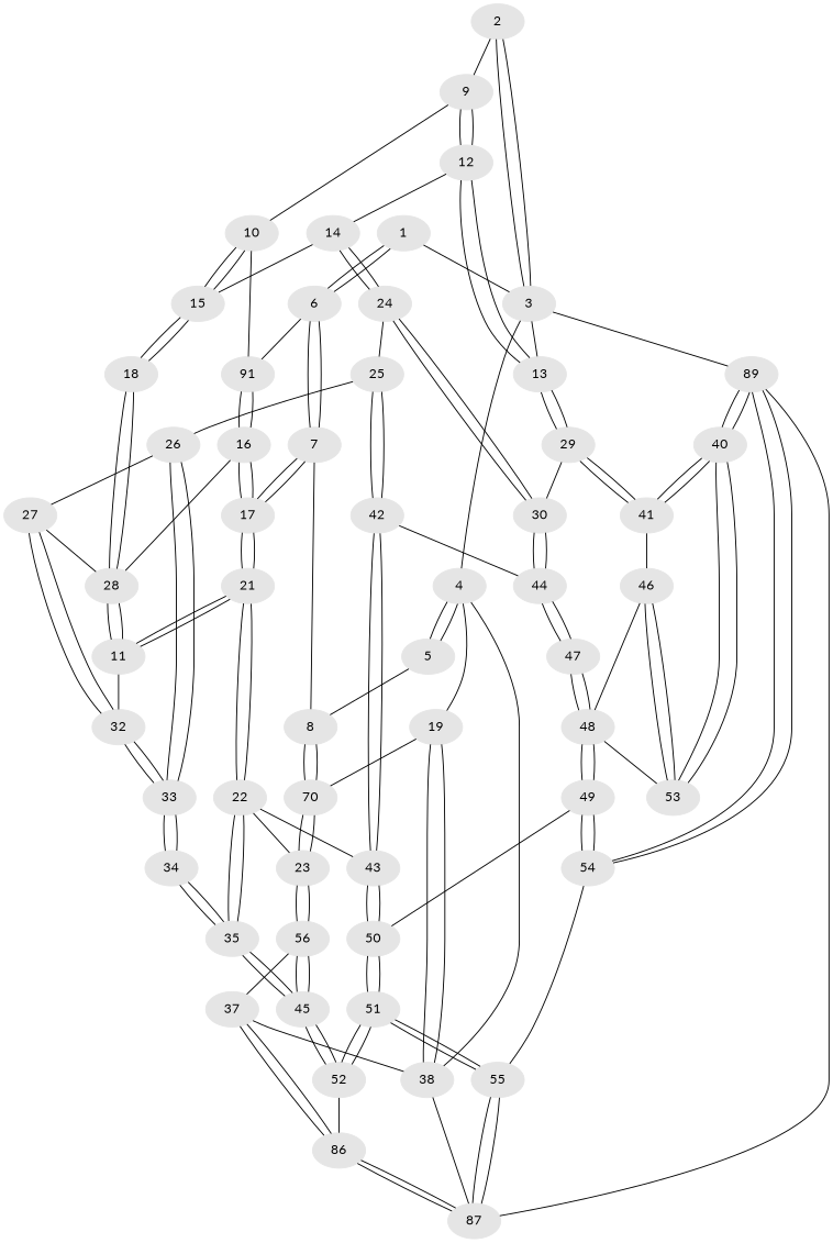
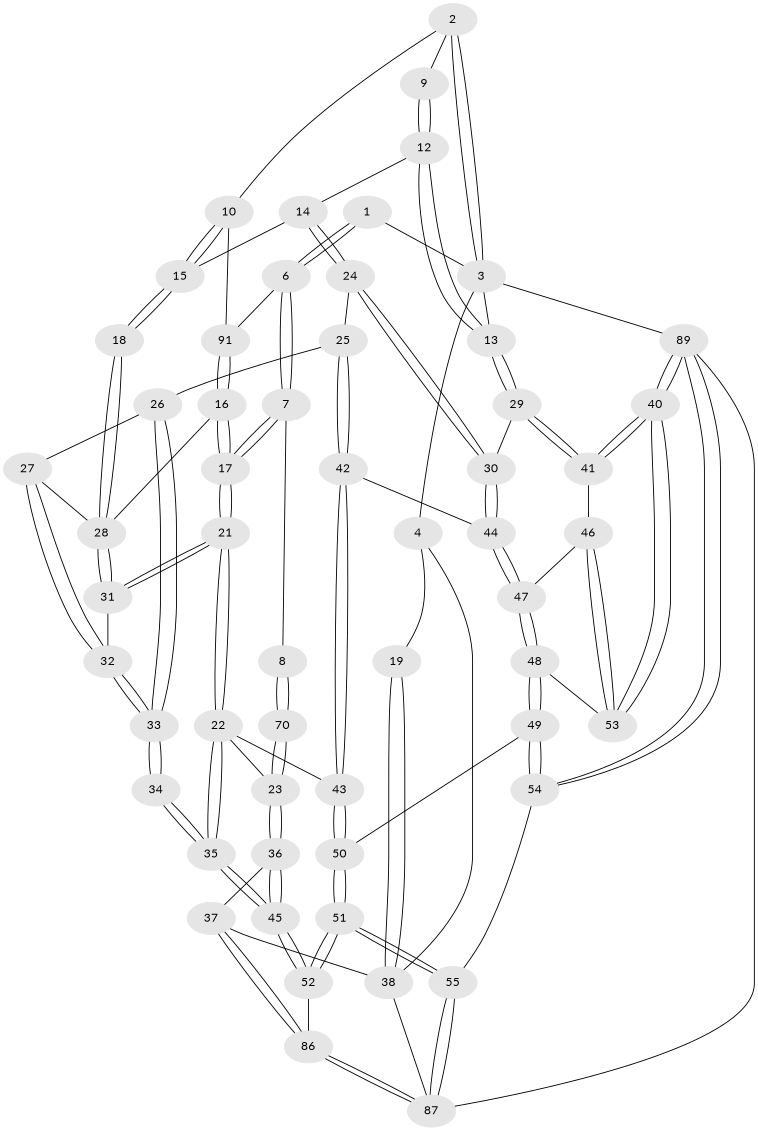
  graph {
    fontname=Lato
    node [color=gray90 fontname=Lato style=filled]
    edge [fontname=Lato]
    1
    6
    3
    2
    9
    7
    n7 [label=91]
    4
    13
    n10 [label=89]
    10
    12
-   5
    19
    38
    29
    n17 [label=87]
    40
    54
    8
    n21 [label=70]
    17
    16
    21
    23
    15
    14
    18
    28
    24
    30
    41
    25
    22
-   31 [label=11]
-   36 [label=56]
+   31
+   36
    35
    43
    32
    45
    37
    26
    42
    44
    27
    33
    34
    46
    47
    50
    52
    n52 [label=86]
    53
    55
    51
    48
    49
    1 -- 6
    1 -- 6
    1 -- 3
    6 -- 7
    6 -- 7
    6 -- n7
    3 -- 4
    3 -- 13
    3 -- n10
    2 -- 3
    2 -- 3
    2 -- 9
-   9 -- 10
+   2 -- 10
    9 -- 12
    9 -- 12
    7 -- 8
    7 -- 17
    7 -- 17
    n7 -- 16
    n7 -- 16
-   4 -- 5
-   4 -- 5
    4 -- 19
    4 -- 38
    13 -- 29
    13 -- 29
    n10 -- n17
    n10 -- 40
    n10 -- 40
    n10 -- 54
    n10 -- 54
    10 -- n7
    10 -- 15
    10 -- 15
    12 -- 13
    12 -- 13
    12 -- 14
-   5 -- 8
    19 -- 38
    19 -- 38
-   19 -- n21
    38 -- n17
    29 -- 30
    29 -- 41
    29 -- 41
    40 -- 41
    40 -- 41
    40 -- 53
    40 -- 53
    54 -- 55
    8 -- n21
    8 -- n21
    n21 -- 23
    n21 -- 23
    17 -- 21
    17 -- 21
    16 -- 17
    16 -- 17
    16 -- 28
    21 -- 22
    21 -- 22
    21 -- 31
    21 -- 31
    23 -- 36
    23 -- 36
    15 -- 18
    15 -- 18
    14 -- 15
    14 -- 24
    14 -- 24
    18 -- 28
    18 -- 28
    28 -- 31
    28 -- 31
    24 -- 30
    24 -- 30
    24 -- 25
    30 -- 44
    30 -- 44
    41 -- 46
    25 -- 26
    25 -- 42
    25 -- 42
    22 -- 23
    22 -- 35
    22 -- 35
    22 -- 43
    31 -- 32
    36 -- 45
    36 -- 45
    36 -- 37
    35 -- 45
    35 -- 45
    43 -- 50
    43 -- 50
    32 -- 33
    32 -- 33
    45 -- 52
    45 -- 52
    37 -- 38
    37 -- n52
    37 -- n52
    26 -- 27
    26 -- 33
    26 -- 33
    42 -- 43
    42 -- 43
    42 -- 44
    44 -- 47
    44 -- 47
    27 -- 28
    27 -- 32
    27 -- 32
    33 -- 34
    33 -- 34
    34 -- 35
    34 -- 35
-   46 -- 48
+   46 -- 47
    46 -- 53
    46 -- 53
    47 -- 48
    47 -- 48
    50 -- 51
    50 -- 51
    52 -- n52
    n52 -- n17
    n52 -- n17
    55 -- n17
    55 -- n17
    51 -- 52
    51 -- 52
    51 -- 55
    51 -- 55
    48 -- 53
    48 -- 49
    48 -- 49
    49 -- 54
    49 -- 54
    49 -- 50
  }
